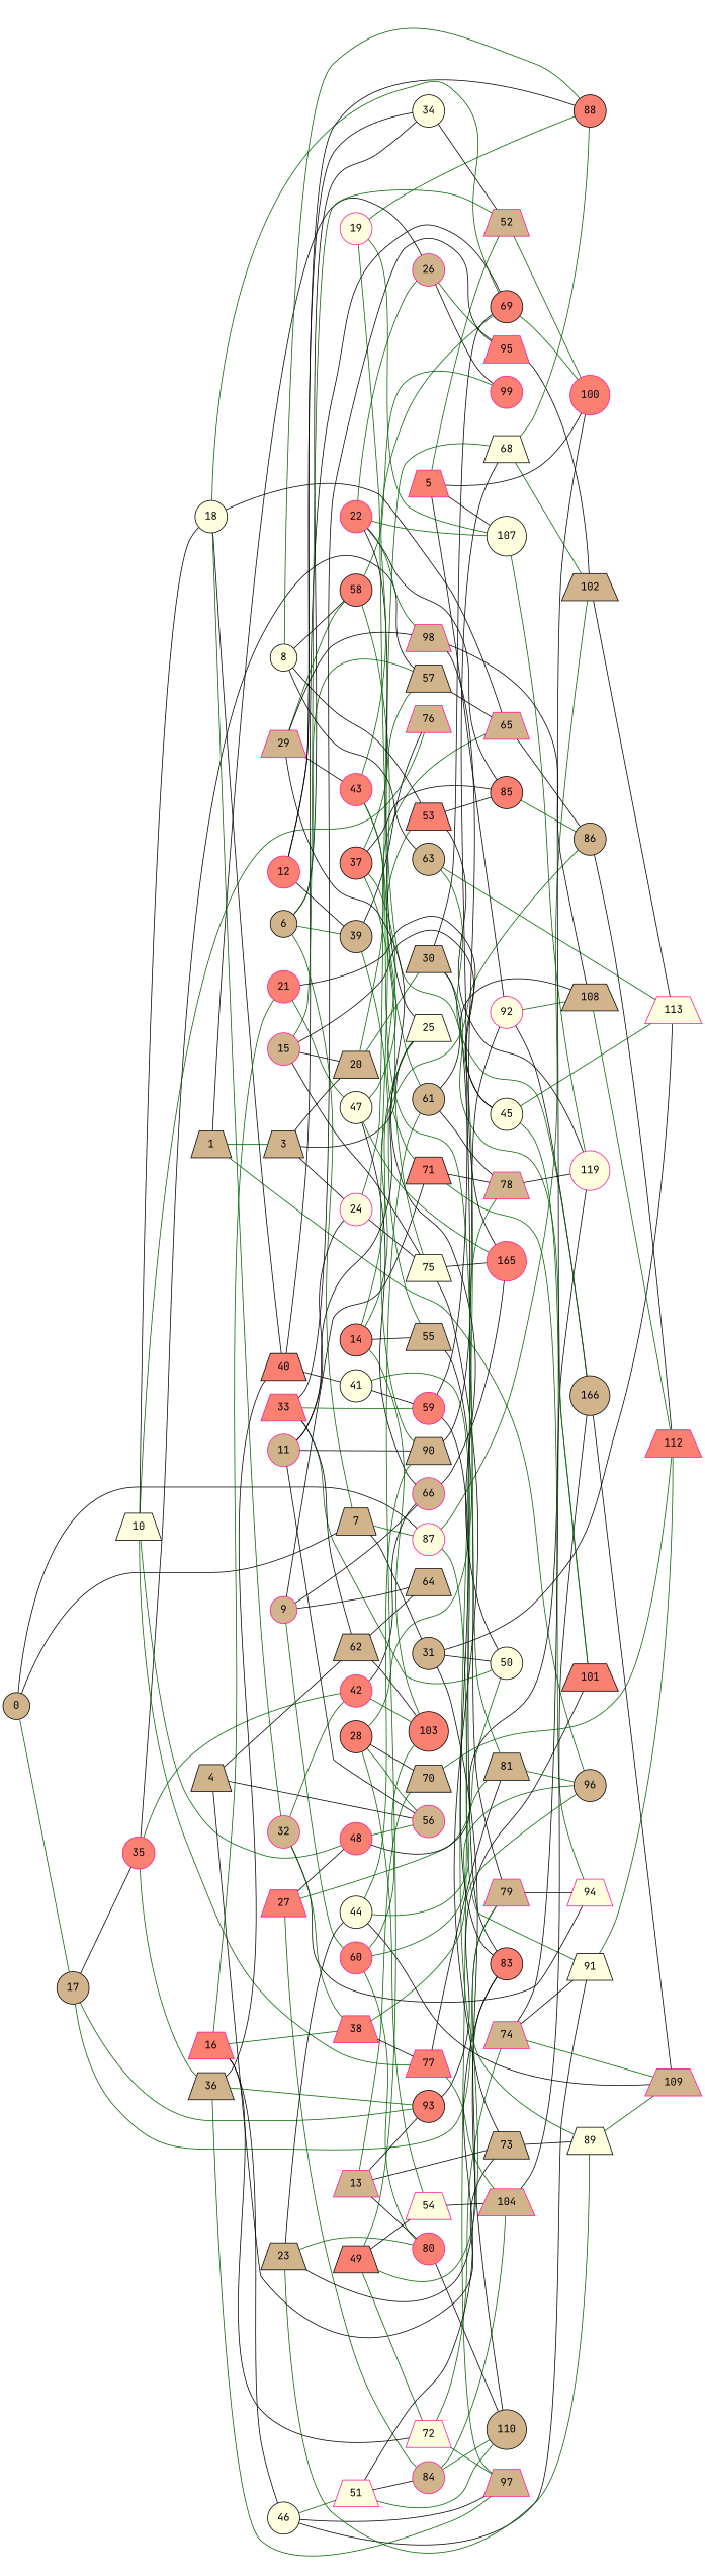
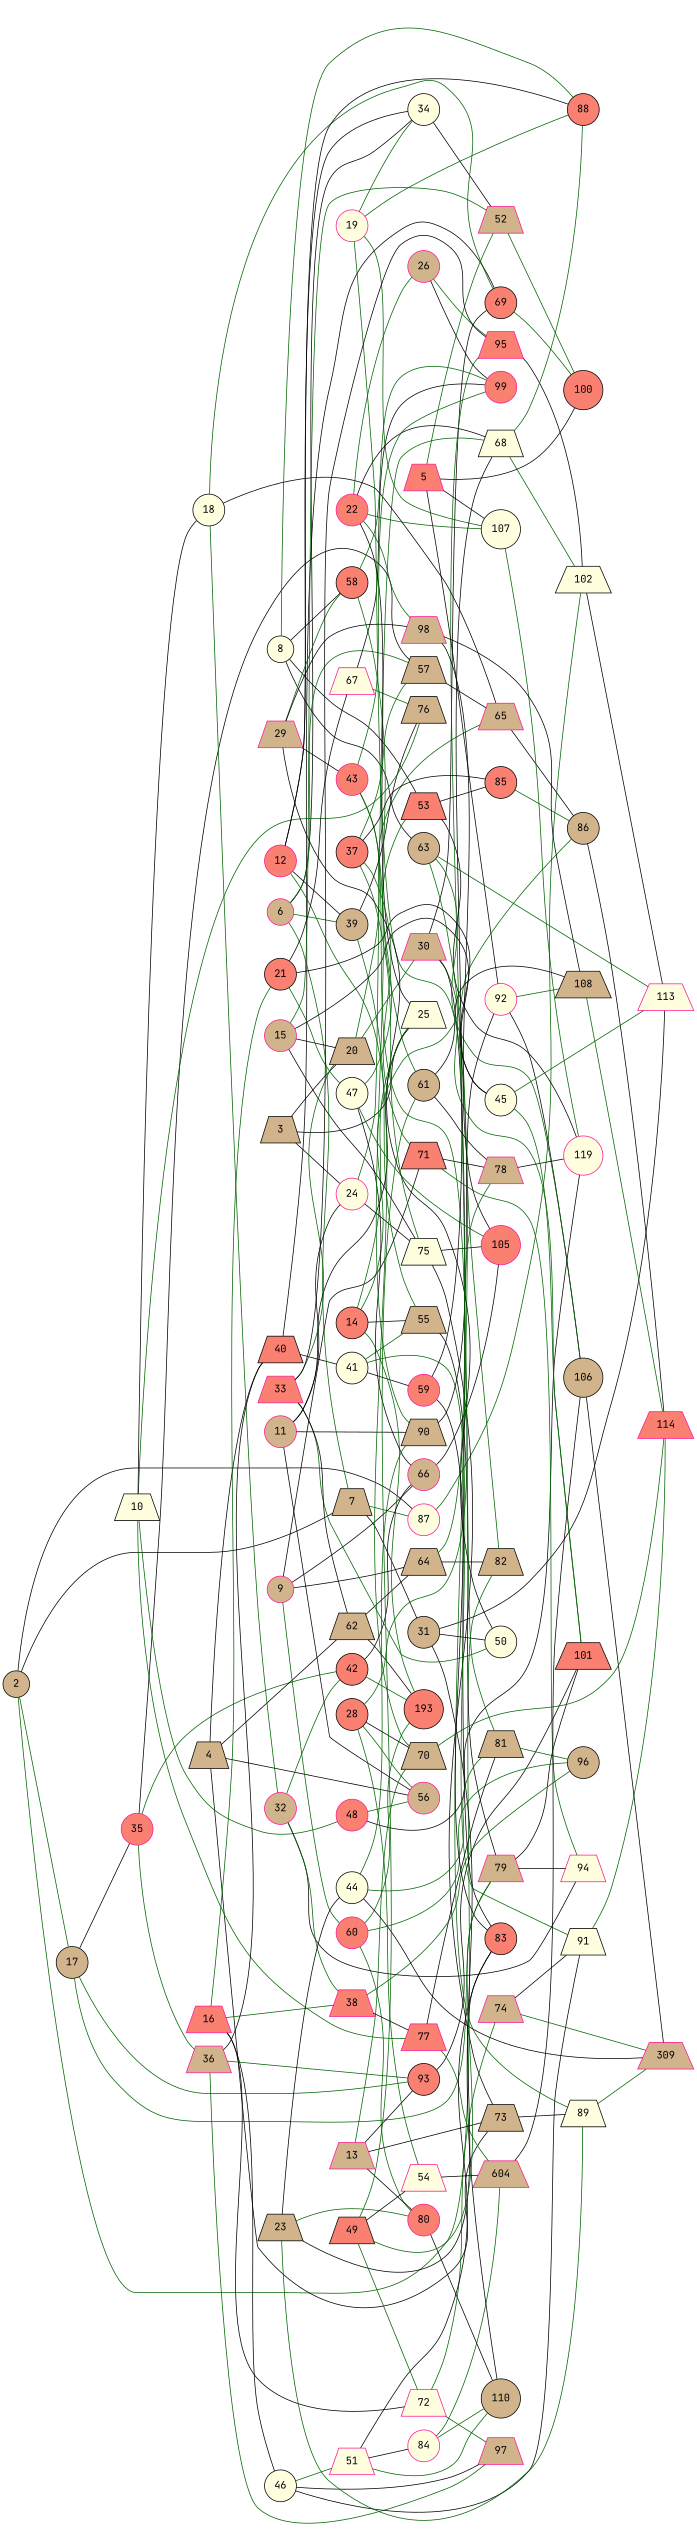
  graph {
    fontname="JetBrains Mono"
    rankdir=LR
    node [color=black fillcolor=tan fontname="JetBrains Mono" shape=circle style=filled]
    edge [color=black fontname="JetBrains Mono"]
-   1 [shape=trapezium]
    3 [shape=trapezium]
    26 [color=deeppink]
    96
    20 [shape=trapezium]
    24 [color=deeppink fillcolor=lightyellow]
    25 [fillcolor=lightyellow shape=trapezium]
    95 [color=deeppink fillcolor=salmon shape=trapezium]
    99 [color=deeppink fillcolor=salmon]
-   27 [color=deeppink fillcolor=salmon shape=trapezium]
    48 [color=deeppink fillcolor=salmon]
    50 [fillcolor=lightyellow]
-   84 [color=deeppink]
+   84 [color=deeppink fillcolor=lightyellow]
    7 [shape=trapezium]
-   2 [label=0]
+   2
    17
+   82 [shape=trapezium]
    87 [color=deeppink fillcolor=lightyellow]
    31
    93 [fillcolor=salmon]
    35 [color=deeppink fillcolor=salmon]
    79 [color=deeppink shape=trapezium]
    97 [color=deeppink shape=trapezium]
-   102 [shape=trapezium]
+   102 [fillcolor=lightyellow shape=trapezium]
    65 [color=deeppink shape=trapezium]
-   30 [shape=trapezium]
+   30 [color=deeppink shape=trapezium]
    75 [fillcolor=lightyellow shape=trapezium]
    68 [fillcolor=lightyellow shape=trapezium]
    4 [shape=trapezium]
    40 [fillcolor=salmon shape=trapezium]
    56 [color=deeppink]
    62 [shape=trapezium]
    73 [shape=trapezium]
    69 [fillcolor=salmon]
    41 [fillcolor=lightyellow]
    64 [shape=trapezium]
-   103 [fillcolor=salmon]
+   103 [fillcolor=salmon label=193]
    89 [fillcolor=lightyellow shape=trapezium]
    5 [color=deeppink fillcolor=salmon shape=trapezium]
    52 [color=deeppink shape=trapezium]
    92 [color=deeppink fillcolor=lightyellow]
-   100 [color=deeppink fillcolor=salmon]
+   100 [fillcolor=salmon]
    107 [fillcolor=lightyellow]
    108 [shape=trapezium]
-   106 [label=166]
+   106
    n46 [color=deeppink fillcolor=lightyellow label=119]
-   6
+   6 [color=deeppink]
    34 [fillcolor=lightyellow]
    39
    57 [shape=trapezium]
-   76 [color=deeppink shape=trapezium]
+   76 [shape=trapezium]
    55 [shape=trapezium]
    110
    113 [color=deeppink fillcolor=lightyellow shape=trapezium]
    8 [fillcolor=lightyellow]
    53 [fillcolor=salmon shape=trapezium]
    58 [fillcolor=salmon]
    63
    88 [fillcolor=salmon]
    85 [fillcolor=salmon]
    61
    9 [color=deeppink]
    60 [color=deeppink fillcolor=salmon]
    66 [color=deeppink]
    71 [fillcolor=salmon shape=trapezium]
    80 [color=deeppink fillcolor=salmon]
-   105 [color=deeppink fillcolor=salmon label=165]
+   105 [color=deeppink fillcolor=salmon]
    78 [color=deeppink shape=trapezium]
    94 [color=deeppink fillcolor=lightyellow shape=trapezium]
    10 [fillcolor=lightyellow shape=trapezium]
    18 [fillcolor=lightyellow]
    77 [color=deeppink fillcolor=salmon shape=trapezium]
    32 [color=deeppink]
    81 [shape=trapezium]
-   104 [color=deeppink shape=trapezium]
+   104 [color=deeppink shape=trapezium label=604]
    11 [color=deeppink]
    90 [shape=trapezium]
    12 [color=deeppink fillcolor=salmon]
    70 [shape=trapezium]
-   112 [color=deeppink fillcolor=salmon shape=trapezium]
+   112 [color=deeppink fillcolor=salmon shape=trapezium label=114]
    13 [color=deeppink shape=trapezium]
    101 [fillcolor=salmon shape=trapezium]
    14 [fillcolor=salmon]
    86
    15 [color=deeppink]
    45 [fillcolor=lightyellow]
    16 [color=deeppink fillcolor=salmon shape=trapezium]
-   21 [color=deeppink fillcolor=salmon]
+   21 [fillcolor=salmon]
    38 [color=deeppink fillcolor=salmon shape=trapezium]
    46 [fillcolor=lightyellow]
    72 [color=deeppink fillcolor=lightyellow shape=trapezium]
    47 [fillcolor=lightyellow]
+   67 [color=deeppink fillcolor=lightyellow shape=trapezium]
    91 [fillcolor=lightyellow shape=trapezium]
    51 [color=deeppink fillcolor=lightyellow shape=trapezium]
    74 [color=deeppink shape=trapezium]
-   42 [color=deeppink fillcolor=salmon]
-   36 [shape=trapezium]
+   42 [fillcolor=salmon]
+   36 [color=deeppink shape=trapezium]
    19 [color=deeppink fillcolor=lightyellow]
-   109 [color=deeppink shape=trapezium]
+   109 [color=deeppink shape=trapezium label=309]
    83 [fillcolor=salmon]
    22 [color=deeppink fillcolor=salmon]
    98 [color=deeppink shape=trapezium]
    23 [shape=trapezium]
    44 [fillcolor=lightyellow]
    28 [fillcolor=salmon]
    54 [color=deeppink fillcolor=lightyellow shape=trapezium]
    29 [color=deeppink shape=trapezium]
    43 [color=deeppink fillcolor=salmon]
    33 [color=deeppink fillcolor=salmon shape=trapezium]
    59 [color=deeppink fillcolor=salmon]
    37 [fillcolor=salmon]
    49 [fillcolor=salmon shape=trapezium]
-   1 -- 3 [color=darkgreen]
-   1 -- 26
-   1 -- 96 [color=darkgreen]
    3 -- 20
    3 -- 24
    3 -- 25
    26 -- 95 [color=darkgreen]
    26 -- 99
    20 -- 65 [color=darkgreen]
    20 -- 30 [color=darkgreen]
    24 -- 75
    24 -- 68 [color=darkgreen]
    95 -- 102
-   27 -- 48
-   27 -- 50 [color=darkgreen]
-   27 -- 84 [color=darkgreen]
    48 -- 56 [color=darkgreen]
    48 -- n46
    84 -- 110 [color=darkgreen]
    84 -- 104 [color=darkgreen]
    7 -- 87 [color=darkgreen]
    7 -- 31
    2 -- 7
    2 -- 17 [color=darkgreen]
+   2 -- 82 [color=darkgreen]
    2 -- 87
    17 -- 93 [color=darkgreen]
    17 -- 35
    17 -- 79 [color=darkgreen]
-   87 -- 97 [color=darkgreen]
    87 -- 102 [color=darkgreen]
    31 -- 50
    31 -- 110
    31 -- 113
    93 -- 101
    35 -- 57
    35 -- 42 [color=darkgreen]
    35 -- 36 [color=darkgreen]
    79 -- 94
+   79 -- 101
    102 -- 113
    65 -- 86
    30 -- 69
    30 -- 101 [color=darkgreen]
    30 -- 83
    75 -- 73
    75 -- 105
    68 -- 102 [color=darkgreen]
    68 -- 88 [color=darkgreen]
-   18 -- 40
+   4 -- 40
    4 -- 56
    4 -- 62
    4 -- 73
    40 -- 69
    40 -- 41
    62 -- 64
    62 -- 103
    73 -- 89
    69 -- 100 [color=darkgreen]
+   41 -- 55 [color=darkgreen]
    41 -- 91 [color=darkgreen]
    41 -- 59
+   64 -- 95 [color=darkgreen]
+   64 -- 82
    89 -- 109 [color=darkgreen]
    5 -- 52 [color=darkgreen]
    5 -- 92
    5 -- 100
    5 -- 107
    52 -- 100 [color=darkgreen]
    92 -- 108 [color=darkgreen]
    92 -- 106
    107 -- n46 [color=darkgreen]
    108 -- 112 [color=darkgreen]
    106 -- 109
    6 -- 7 [color=darkgreen]
    6 -- 34
    6 -- 39 [color=darkgreen]
    6 -- 57 [color=darkgreen]
    34 -- 52
    39 -- 76
    39 -- 55 [color=darkgreen]
    57 -- 65
    55 -- 79
    8 -- 53
    8 -- 58
    8 -- 63
    8 -- 88 [color=darkgreen]
    53 -- n46
    53 -- 85
    58 -- 99 [color=darkgreen]
    58 -- 61 [color=darkgreen]
+   63 -- 82 [color=darkgreen]
    63 -- 106 [color=darkgreen]
    63 -- 113 [color=darkgreen]
    85 -- 86 [color=darkgreen]
    61 -- 108
    61 -- 78
    9 -- 64
    9 -- 60 [color=darkgreen]
    9 -- 66
    9 -- 71
    60 -- 96 [color=darkgreen]
    60 -- 103 [color=darkgreen]
    60 -- 80 [color=darkgreen]
    66 -- 105
    71 -- 78
    71 -- 94 [color=darkgreen]
    80 -- 110
    78 -- n46
    10 -- 48 [color=darkgreen]
    10 -- 76 [color=darkgreen]
    10 -- 18
    10 -- 77 [color=darkgreen]
    18 -- 65
    18 -- 69 [color=darkgreen]
    18 -- 32 [color=darkgreen]
    77 -- 81
    77 -- 104 [color=darkgreen]
    32 -- 94
    32 -- 38 [color=darkgreen]
    32 -- 42 [color=darkgreen]
    81 -- 96 [color=darkgreen]
    104 -- 106
    11 -- 24
    11 -- 25
    11 -- 56
    11 -- 90
    90 -- 92
    12 -- 34
    12 -- 39
    12 -- 88
+   12 -- 70 [color=darkgreen]
    70 -- 112 [color=darkgreen]
    13 -- 93
    13 -- 73
    13 -- 80
    13 -- 70 [color=darkgreen]
    14 -- 25 [color=darkgreen]
    14 -- 103 [color=darkgreen]
    14 -- 55
    14 -- 86 [color=darkgreen]
    86 -- 112
    15 -- 20
    15 -- 75
    15 -- 52 [color=darkgreen]
    15 -- 45
    45 -- 113 [color=darkgreen]
    45 -- 101 [color=darkgreen]
    16 -- 21 [color=darkgreen]
    16 -- 38 [color=darkgreen]
    16 -- 46
    16 -- 72
    21 -- 45
    21 -- 47 [color=darkgreen]
+   21 -- 67
    38 -- 96 [color=darkgreen]
    38 -- 77
    46 -- 97
    46 -- 91
    46 -- 51 [color=darkgreen]
    72 -- 97 [color=darkgreen]
    72 -- 74 [color=darkgreen]
    47 -- 53 [color=darkgreen]
    47 -- 66
    47 -- 105 [color=darkgreen]
+   67 -- 99
+   67 -- 76 [color=darkgreen]
    91 -- 112 [color=darkgreen]
    51 -- 84
    51 -- 110 [color=darkgreen]
    51 -- 83
-   74 -- 100
    74 -- 91
    74 -- 109 [color=darkgreen]
    42 -- 103 [color=darkgreen]
    42 -- 66
    36 -- 93 [color=darkgreen]
    36 -- 97 [color=darkgreen]
    36 -- 40
    19 -- 89 [color=darkgreen]
    19 -- 107 [color=darkgreen]
+   19 -- 34 [color=darkgreen]
    19 -- 88 [color=darkgreen]
    22 -- 26 [color=darkgreen]
    22 -- 25
    22 -- 107 [color=darkgreen]
-   22 -- 85
+   22 -- 68
    22 -- 98 [color=darkgreen]
    98 -- 108
    98 -- 105
    23 -- 89 [color=darkgreen]
    23 -- 80 [color=darkgreen]
    23 -- 83
    23 -- 44
    44 -- 81 [color=darkgreen]
    44 -- 90 [color=darkgreen]
    44 -- 109
    28 -- 56 [color=darkgreen]
    28 -- 78 [color=darkgreen]
    28 -- 70
    28 -- 54 [color=darkgreen]
    54 -- 104
    29 -- 50
    29 -- 58 [color=darkgreen]
    29 -- 98
    29 -- 43
-   43 -- 69 [color=darkgreen]
+   43 -- 99 [color=darkgreen]
    43 -- 81 [color=darkgreen]
    43 -- 90 [color=darkgreen]
    33 -- 95
    33 -- 50 [color=darkgreen]
    33 -- 62
-   33 -- 59 [color=darkgreen]
+   33 -- 20 [color=darkgreen]
    59 -- 68
    59 -- 83
    37 -- 75 [color=darkgreen]
    37 -- 57 [color=darkgreen]
    37 -- 85
    37 -- 71 [color=darkgreen]
    49 -- 79 [color=darkgreen]
    49 -- 61 [color=darkgreen]
    49 -- 72 [color=darkgreen]
    49 -- 54
  }
